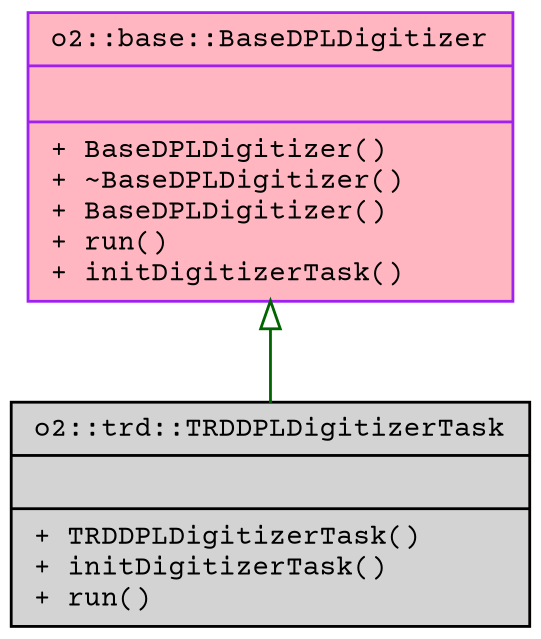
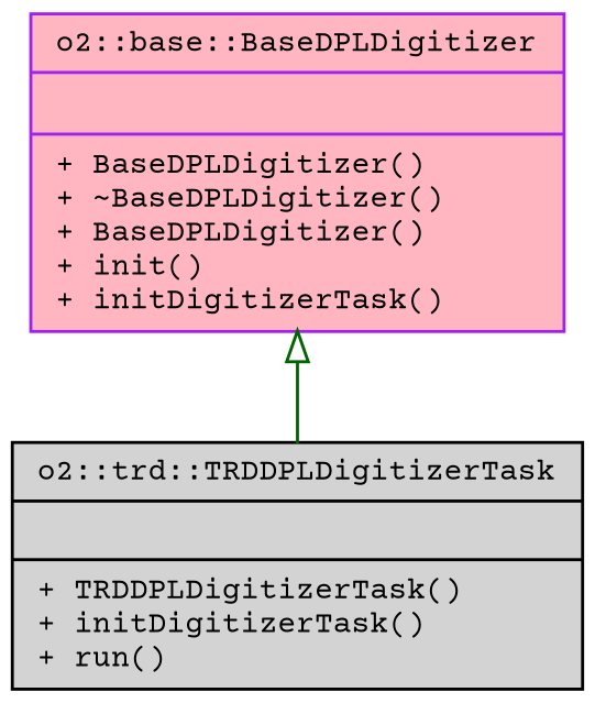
  digraph {
    fontname="Courier Prime"
    node [fontname="Courier Prime" fontsize=10 shape=record style=filled]
    n1 [color=black fillcolor=lightgrey fontcolor=black height=0.2 label="{o2::trd::TRDDPLDigitizerTask\n||+ TRDDPLDigitizerTask()\l+ initDigitizerTask()\l+ run()\l}" width=0.4]
-   n2 [color=purple height=0.2 label="{o2::base::BaseDPLDigitizer\n||+ BaseDPLDigitizer()\l+ ~BaseDPLDigitizer()\l+ BaseDPLDigitizer()\l+ run()\l+ initDigitizerTask()\l}" width=0.4 fillcolor=lightpink]
+   n2 [color=purple height=0.2 label="{o2::base::BaseDPLDigitizer\n||+ BaseDPLDigitizer()\l+ ~BaseDPLDigitizer()\l+ BaseDPLDigitizer()\l+ init()\l+ initDigitizerTask()\l}" width=0.4 fillcolor=lightpink]
    n2 -> n1 [arrowtail=onormal color=darkgreen dir=back fontname="Courier Prime" fontsize=10 labelfontname=Helvetica labelfontsize=10 style=solid]
  }
